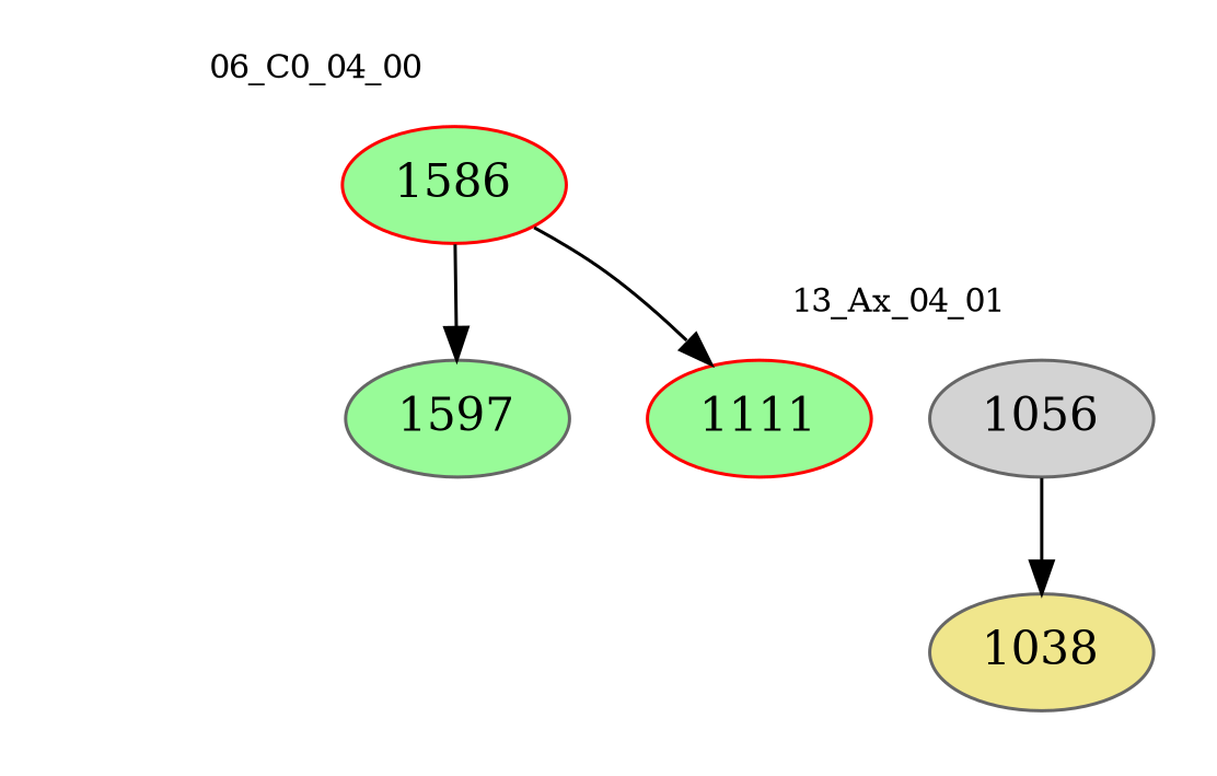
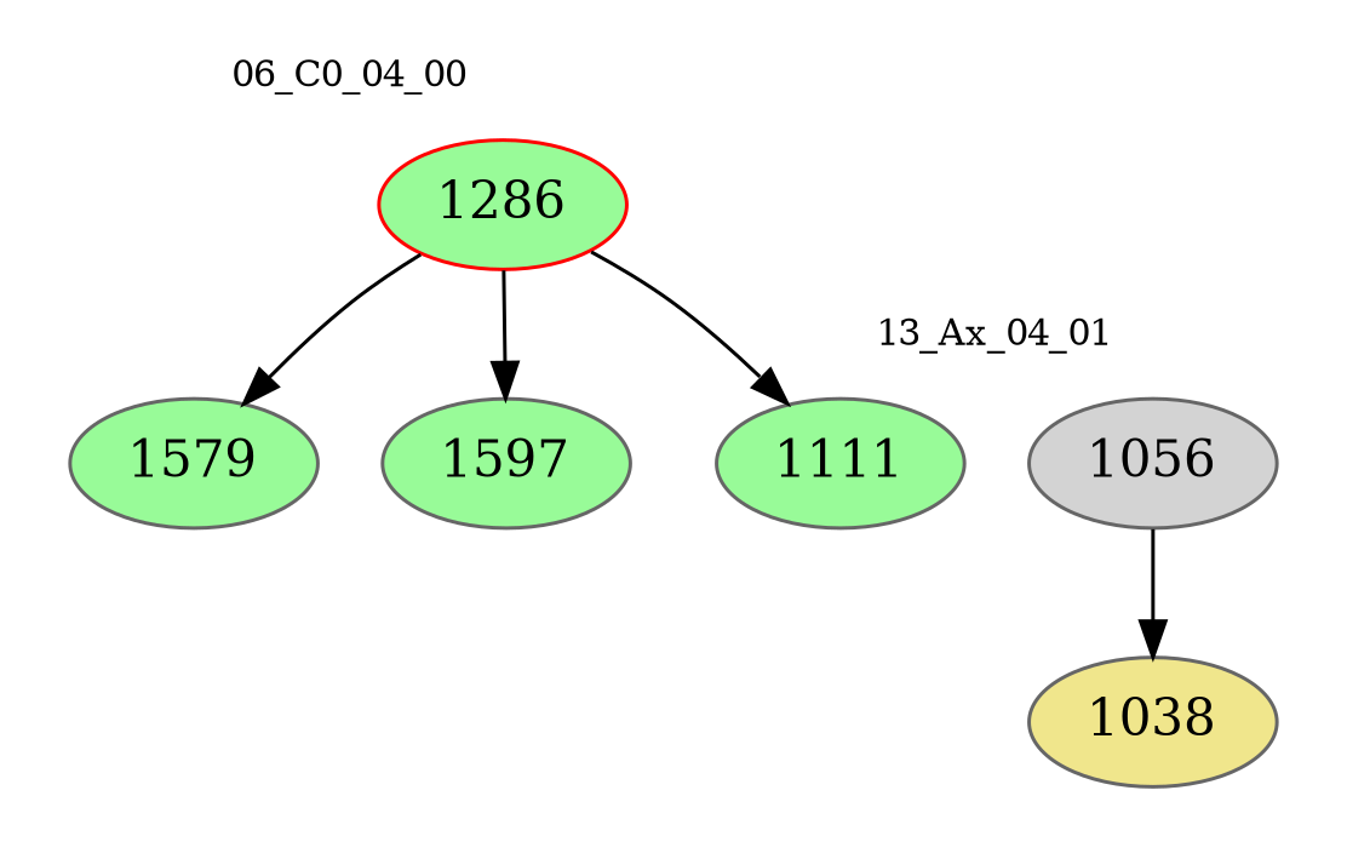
  digraph {
    node [color=gray40 fillcolor=palegreen style=filled]
    edge [color=black]
    n1 [fillcolor=lightgrey label=1056]
    n2 [fillcolor=khaki label=1038]
-   n3 [color=red label=1111]
-   n4 [color=red label=1586]
+   n3 [label=1111]
+   n4 [color=red label=1286]
+   n5 [label=1579]
    n6 [label=1597]
    subgraph cluster_1 {
      color=white
      fontsize=10
      label="13_Ax_04_01"
      n1
      n2
      n3
    }
    subgraph cluster_2 {
      color=white
      fontsize=10
      label="06_C0_04_00"
      n4
+     n5
      n6
    }
    n1 -> n2
    n4 -> n3
+   n4 -> n5
    n4 -> n6
  }
